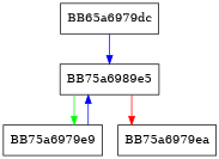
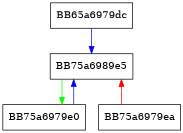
  digraph {
    splines=ortho
    node [shape=box]
    edge [color=blue]
    n1 [label=BB65a6979dc]
    n2 [label=BB75a6989e5]
-   BB75a6979e0 [label=BB75a6979e9]
+   BB75a6979e0
    BB75a6979ea
    n1 -> n2
    n2 -> BB75a6979e0 [color=green]
-   n2 -> BB75a6979ea [color=red]
+   BB75a6979ea -> n2 [color=red]
    BB75a6979e0 -> n2
  }
